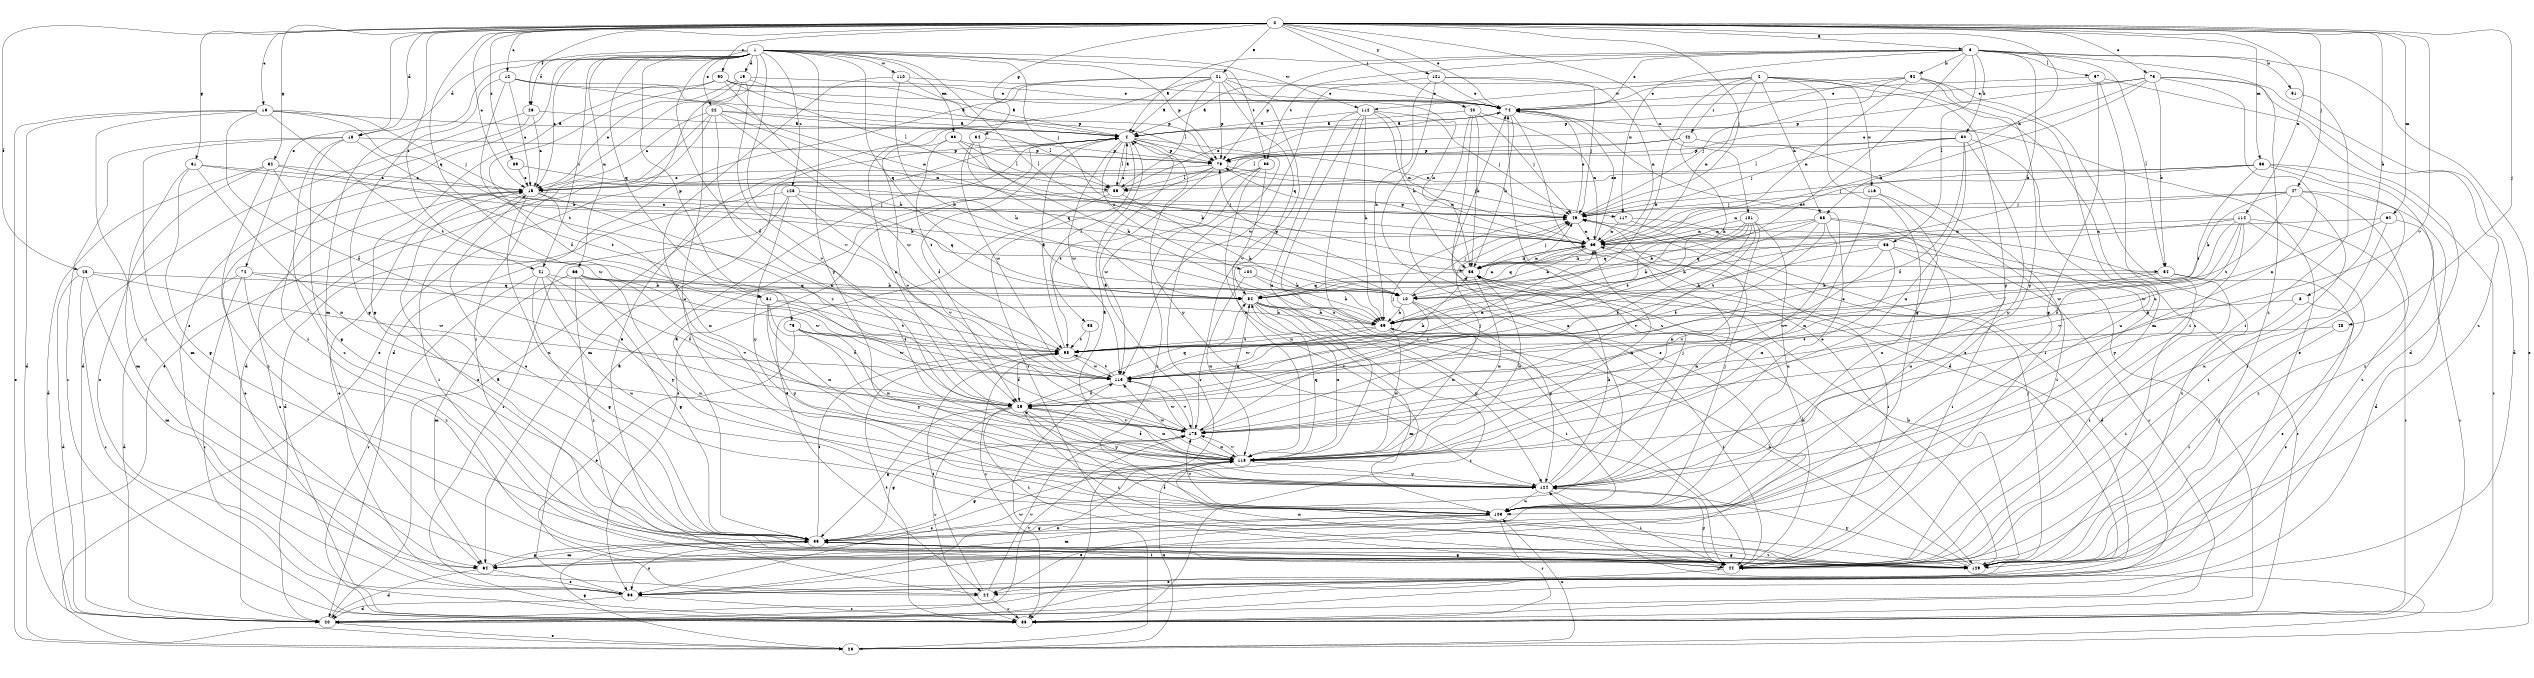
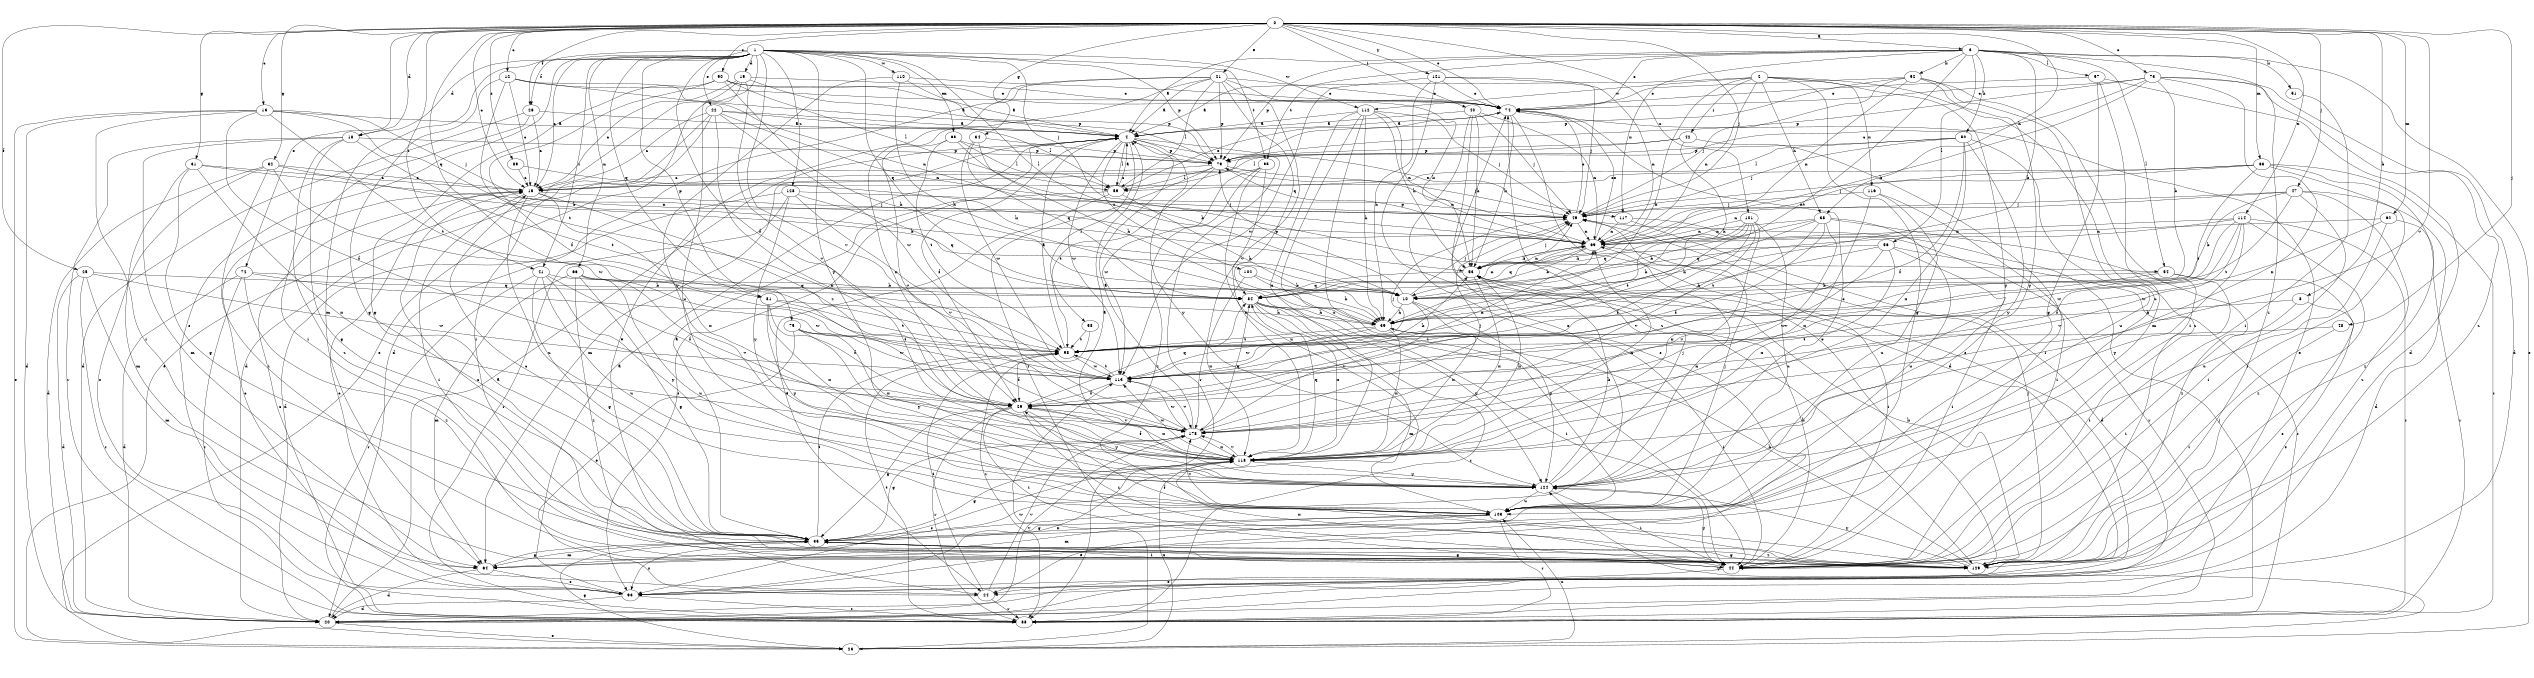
  strict digraph {
    0
    3
    8
    12
    13
    15
    18
    21
    25
    26
    31
    32
    34
    38
    40
    41
    47
    48
    49
    62
    63
    72
    73
    74
    81
    89
    90
    101
    n29 [label=178]
    114
    121
    23
    54
    79
    95
    4
    129
    10
    50
    51
    52
    56
    57
    98
    117
    93
    39
    44
    35
    69
    29
    20
    118
    103
    64
    88
    84
    59
    24
    53
    113
    124
    1
    19
    22
    66
    68
    75
    110
    112
    128
    2
    42
    116
    58
    102
    0 -> 3 [label=a]
    0 -> 8 [label=b]
    0 -> 12 [label=c]
    0 -> 13 [label=c]
    0 -> 15 [label=c]
    0 -> 18 [label=d]
    0 -> 21 [label=e]
    0 -> 25 [label=f]
    0 -> 26 [label=f]
    0 -> 31 [label=g]
    0 -> 32 [label=g]
    0 -> 34 [label=g]
    0 -> 38 [label=h]
    0 -> 40 [label=i]
    0 -> 41 [label=i]
    0 -> 47 [label=j]
    0 -> 48 [label=j]
    0 -> 49 [label=j]
    0 -> 62 [label=m]
    0 -> 63 [label=m]
    0 -> 72 [label=o]
    0 -> 73 [label=o]
    0 -> 74 [label=o]
    0 -> 81 [label=q]
    0 -> 89 [label=s]
    0 -> 90 [label=s]
    0 -> 101 [label=u]
    0 -> n29 [label=v]
    0 -> 114 [label=x]
    0 -> 121 [label=y]
    3 -> 74 [label=o]
    3 -> 23 [label=e]
    3 -> 54 [label=l]
    3 -> 79 [label=p]
    3 -> 95 [label=t]
    3 -> 4 [label=a]
    3 -> 129 [label=z]
    3 -> 10 [label=b]
    3 -> 50 [label=k]
    3 -> 51 [label=k]
    3 -> 52 [label=k]
    3 -> 56 [label=l]
    3 -> 57 [label=l]
    3 -> 98 [label=t]
    3 -> 117 [label=x]
    8 -> 93 [label=s]
    8 -> 39 [label=h]
    8 -> 44 [label=i]
    12 -> 15 [label=c]
    12 -> 74 [label=o]
    12 -> 79 [label=p]
    12 -> 98 [label=t]
    12 -> 35 [label=g]
    12 -> 69 [label=n]
    13 -> 49 [label=j]
    13 -> 23 [label=e]
    13 -> 4 [label=a]
    13 -> 10 [label=b]
    13 -> 98 [label=t]
    13 -> 44 [label=i]
    13 -> 29 [label=f]
    13 -> 20 [label=d]
    15 -> 49 [label=j]
    15 -> 44 [label=i]
    15 -> 29 [label=z]
    15 -> 118 [label=x]
    15 -> 103 [label=u]
    18 -> 79 [label=p]
    18 -> 129 [label=z]
    18 -> 98 [label=t]
    18 -> 35 [label=g]
    18 -> 64 [label=m]
    18 -> 88 [label=r]
    21 -> 74 [label=o]
    21 -> n29 [label=v]
    21 -> 79 [label=p]
    21 -> 4 [label=a]
    21 -> 20 [label=d]
    21 -> 118 [label=x]
    21 -> 84 [label=q]
    21 -> 59 [label=l]
    21 -> 24 [label=e]
    21 -> 53 [label=k]
    25 -> 20 [label=d]
    25 -> 64 [label=m]
    25 -> 88 [label=r]
    25 -> 84 [label=q]
    25 -> 113 [label=w]
    26 -> 15 [label=c]
    26 -> 4 [label=a]
    26 -> 44 [label=i]
    26 -> 20 [label=d]
    31 -> 15 [label=c]
    31 -> 35 [label=g]
    31 -> 69 [label=n]
    31 -> 118 [label=x]
    31 -> 64 [label=m]
    32 -> 15 [label=c]
    32 -> 10 [label=b]
    32 -> 93 [label=s]
    32 -> 44 [label=i]
    32 -> 20 [label=d]
    32 -> 113 [label=w]
    34 -> 79 [label=p]
    34 -> 39 [label=h]
    34 -> 84 [label=q]
    34 -> 113 [label=w]
    38 -> n29 [label=v]
    38 -> 129 [label=z]
    38 -> 10 [label=b]
    38 -> 98 [label=t]
    38 -> 39 [label=h]
    38 -> 69 [label=n]
    38 -> 29 [label=f]
    38 -> 103 [label=u]
    40 -> 49 [label=j]
    40 -> 4 [label=a]
    40 -> 93 [label=s]
    40 -> 69 [label=n]
    40 -> 20 [label=d]
    40 -> 53 [label=k]
    41 -> 35 [label=g]
    41 -> 29 [label=f]
    41 -> 103 [label=u]
    41 -> 88 [label=r]
    41 -> 84 [label=q]
    41 -> 124 [label=y]
    47 -> 49 [label=j]
    47 -> 129 [label=z]
    47 -> 10 [label=b]
    47 -> 98 [label=t]
    47 -> 44 [label=i]
    47 -> 69 [label=n]
    47 -> 20 [label=d]
    48 -> 98 [label=t]
    48 -> 44 [label=i]
    49 -> 74 [label=o]
    49 -> 69 [label=n]
    62 -> 69 [label=n]
    62 -> 103 [label=u]
    62 -> 88 [label=r]
    62 -> 113 [label=w]
    63 -> 15 [label=c]
    63 -> 49 [label=j]
    63 -> 129 [label=z]
    63 -> 98 [label=t]
    63 -> 44 [label=i]
    63 -> 69 [label=n]
    63 -> 88 [label=r]
    72 -> 129 [label=z]
    72 -> 10 [label=b]
    72 -> 20 [label=d]
    72 -> 88 [label=r]
    72 -> 113 [label=w]
    73 -> 15 [label=c]
    73 -> 74 [label=o]
    73 -> 79 [label=p]
    73 -> 129 [label=z]
-   73 -> 54 [label=b]
+   73 -> 10 [label=b]
    73 -> 20 [label=d]
    73 -> 118 [label=x]
    73 -> 53 [label=k]
    74 -> 4 [label=a]
    74 -> 93 [label=s]
    74 -> 24 [label=e]
    74 -> 53 [label=k]
    81 -> 98 [label=t]
    81 -> 39 [label=h]
    81 -> 29 [label=f]
    81 -> 118 [label=x]
    81 -> 124 [label=y]
    89 -> 15 [label=c]
    89 -> 53 [label=k]
    90 -> 74 [label=o]
    90 -> 79 [label=p]
    90 -> 39 [label=h]
    90 -> 35 [label=g]
    90 -> 29 [label=f]
    90 -> 59 [label=l]
    101 -> n29 [label=v]
    101 -> 98 [label=t]
    101 -> 39 [label=h]
    101 -> 69 [label=n]
    101 -> 29 [label=f]
    101 -> 118 [label=x]
    101 -> 103 [label=u]
    101 -> 84 [label=q]
    n29 -> 49 [label=j]
    n29 -> 4 [label=a]
    n29 -> 35 [label=g]
    n29 -> 118 [label=x]
    n29 -> 84 [label=q]
    n29 -> 113 [label=w]
    114 -> n29 [label=v]
    114 -> 129 [label=z]
    114 -> 69 [label=n]
    114 -> 29 [label=f]
    114 -> 88 [label=r]
    114 -> 84 [label=q]
    114 -> 113 [label=w]
    114 -> 124 [label=y]
    121 -> 49 [label=j]
    121 -> 74 [label=o]
    121 -> 129 [label=z]
    121 -> 39 [label=h]
    121 -> 69 [label=n]
    121 -> 113 [label=w]
    23 -> 35 [label=g]
    23 -> 118 [label=x]
    23 -> 103 [label=u]
    23 -> 113 [label=w]
    23 -> 124 [label=y]
    54 -> 10 [label=b]
    54 -> 93 [label=s]
    54 -> 44 [label=i]
    54 -> 113 [label=w]
    79 -> 15 [label=c]
    79 -> 49 [label=j]
    79 -> 98 [label=t]
    79 -> 44 [label=i]
    79 -> 69 [label=n]
    79 -> 59 [label=l]
    95 -> 15 [label=c]
    95 -> 129 [label=z]
    95 -> 118 [label=x]
    95 -> 103 [label=u]
    95 -> 113 [label=w]
    4 -> 79 [label=p]
    4 -> 117 [label=x]
    4 -> 29 [label=f]
    4 -> 64 [label=m]
    4 -> 88 [label=r]
    4 -> 59 [label=l]
    4 -> 113 [label=w]
    4 -> 124 [label=y]
    4 -> 58 [label=l]
    4 -> 102 [label=u]
    129 -> 15 [label=c]
    129 -> 49 [label=j]
    129 -> 74 [label=o]
    129 -> 39 [label=h]
    129 -> 35 [label=g]
    129 -> 29 [label=f]
    129 -> 53 [label=k]
    129 -> 124 [label=y]
    10 -> 49 [label=j]
    10 -> n29 [label=v]
    10 -> 79 [label=p]
    10 -> 39 [label=h]
    10 -> 118 [label=x]
    10 -> 124 [label=y]
    50 -> 49 [label=j]
    50 -> 79 [label=p]
    50 -> 29 [label=f]
    50 -> 118 [label=x]
    50 -> 103 [label=u]
    50 -> 59 [label=l]
    50 -> 124 [label=y]
    51 -> 44 [label=i]
    52 -> 49 [label=j]
    52 -> 74 [label=o]
    52 -> 79 [label=p]
    52 -> 44 [label=i]
    52 -> 69 [label=n]
    52 -> 103 [label=u]
    52 -> 124 [label=y]
    56 -> n29 [label=v]
    56 -> 39 [label=h]
    56 -> 44 [label=i]
    56 -> 118 [label=x]
    56 -> 88 [label=r]
    56 -> 53 [label=k]
    57 -> 74 [label=o]
    57 -> 35 [label=g]
    57 -> 20 [label=d]
    57 -> 64 [label=m]
    98 -> 4 [label=a]
    98 -> 29 [label=f]
    98 -> 113 [label=w]
    117 -> 69 [label=n]
    117 -> 20 [label=d]
    117 -> 88 [label=r]
    93 -> 15 [label=c]
    93 -> 4 [label=a]
    93 -> 20 [label=d]
    93 -> 118 [label=x]
    93 -> 88 [label=r]
    39 -> 98 [label=t]
    39 -> 44 [label=i]
    39 -> 118 [label=x]
    39 -> 113 [label=w]
    44 -> 35 [label=g]
    44 -> 118 [label=x]
    44 -> 24 [label=e]
    44 -> 53 [label=k]
    44 -> 124 [label=y]
    35 -> 15 [label=c]
    35 -> 74 [label=o]
    35 -> 4 [label=a]
    35 -> 129 [label=z]
    35 -> 98 [label=t]
    35 -> 93 [label=s]
    35 -> 44 [label=i]
    35 -> 64 [label=m]
    69 -> 74 [label=o]
    69 -> 79 [label=p]
    69 -> 10 [label=b]
    69 -> 44 [label=i]
    69 -> 84 [label=q]
    69 -> 53 [label=k]
    29 -> n29 [label=v]
    29 -> 129 [label=z]
    29 -> 44 [label=i]
    29 -> 35 [label=g]
    29 -> 118 [label=x]
    29 -> 88 [label=r]
    29 -> 84 [label=q]
    29 -> 124 [label=y]
    20 -> n29 [label=v]
    20 -> 23 [label=e]
    20 -> 4 [label=a]
    118 -> n29 [label=v]
    118 -> 93 [label=s]
    118 -> 35 [label=g]
    118 -> 69 [label=n]
    118 -> 29 [label=f]
    118 -> 84 [label=q]
    118 -> 53 [label=k]
    118 -> 113 [label=w]
    118 -> 124 [label=y]
    103 -> 49 [label=j]
    103 -> n29 [label=v]
    103 -> 35 [label=g]
    103 -> 64 [label=m]
    103 -> 88 [label=r]
    103 -> 24 [label=e]
    64 -> 93 [label=s]
    64 -> 35 [label=g]
    64 -> 20 [label=d]
    88 -> 15 [label=c]
    88 -> 49 [label=j]
    88 -> 98 [label=t]
    84 -> 39 [label=h]
    84 -> 44 [label=i]
    84 -> 69 [label=n]
    84 -> 118 [label=x]
    84 -> 64 [label=m]
    84 -> 88 [label=r]
    84 -> 124 [label=y]
    59 -> 74 [label=o]
    59 -> 4 [label=a]
    59 -> 93 [label=s]
    59 -> 39 [label=h]
    59 -> 24 [label=e]
    24 -> 15 [label=c]
    24 -> n29 [label=v]
    24 -> 98 [label=t]
    24 -> 88 [label=r]
    53 -> 49 [label=j]
    53 -> 69 [label=n]
    53 -> 118 [label=x]
    53 -> 84 [label=q]
    113 -> 49 [label=j]
    113 -> n29 [label=v]
    113 -> 98 [label=t]
    113 -> 69 [label=n]
    113 -> 29 [label=f]
    113 -> 53 [label=k]
    124 -> 49 [label=j]
    124 -> 74 [label=o]
    124 -> 4 [label=a]
    124 -> 44 [label=i]
    124 -> 69 [label=n]
    124 -> 103 [label=u]
    124 -> 53 [label=k]
    1 -> 15 [label=c]
    1 -> 18 [label=d]
    1 -> 26 [label=f]
    1 -> 41 [label=i]
    1 -> 49 [label=j]
    1 -> 81 [label=q]
    1 -> n29 [label=v]
    1 -> 23 [label=e]
    1 -> 54 [label=l]
    1 -> 79 [label=p]
    1 -> 95 [label=t]
    1 -> 93 [label=s]
    1 -> 29 [label=f]
    1 -> 64 [label=m]
    1 -> 84 [label=q]
    1 -> 124 [label=y]
    1 -> 19 [label=d]
    1 -> 22 [label=e]
    1 -> 66 [label=n]
    1 -> 68 [label=n]
    1 -> 75 [label=p]
    1 -> 110 [label=w]
    1 -> 112 [label=w]
    1 -> 128 [label=z]
    19 -> 15 [label=c]
    19 -> 74 [label=o]
    19 -> n29 [label=v]
    19 -> 23 [label=e]
    19 -> 4 [label=a]
    19 -> 103 [label=u]
    22 -> 15 [label=c]
    22 -> 4 [label=a]
    22 -> 44 [label=i]
    22 -> 69 [label=n]
    22 -> 20 [label=d]
    22 -> 118 [label=x]
    22 -> 59 [label=l]
    22 -> 113 [label=w]
    66 -> n29 [label=v]
    66 -> 129 [label=z]
    66 -> 10 [label=b]
    66 -> 35 [label=g]
    66 -> 103 [label=u]
    66 -> 64 [label=m]
    68 -> n29 [label=v]
    68 -> 79 [label=p]
    68 -> 10 [label=b]
    68 -> 98 [label=t]
    68 -> 59 [label=l]
    75 -> 98 [label=t]
    75 -> 118 [label=x]
    75 -> 24 [label=e]
    75 -> 113 [label=w]
    75 -> 124 [label=y]
    110 -> 74 [label=o]
    110 -> 4 [label=a]
    110 -> 39 [label=h]
    110 -> 124 [label=y]
    112 -> 49 [label=j]
    112 -> 4 [label=a]
    112 -> 39 [label=h]
    112 -> 44 [label=i]
    112 -> 69 [label=n]
    112 -> 118 [label=x]
    112 -> 103 [label=u]
    112 -> 53 [label=k]
    128 -> 49 [label=j]
    128 -> n29 [label=v]
    128 -> 20 [label=d]
    128 -> 88 [label=r]
    128 -> 84 [label=q]
    128 -> 124 [label=y]
    2 -> 38 [label=h]
    2 -> 4 [label=a]
    2 -> 129 [label=z]
    2 -> 39 [label=h]
    2 -> 35 [label=g]
    2 -> 69 [label=n]
    2 -> 124 [label=y]
    2 -> 112 [label=w]
    2 -> 42 [label=i]
    2 -> 116 [label=x]
    42 -> 79 [label=p]
    42 -> 39 [label=h]
    42 -> 44 [label=i]
    42 -> 59 [label=l]
    116 -> 49 [label=j]
    116 -> 44 [label=i]
    116 -> 118 [label=x]
    116 -> 103 [label=u]
    58 -> 98 [label=t]
    58 -> 88 [label=r]
    102 -> 10 [label=b]
    102 -> 39 [label=h]
    102 -> 118 [label=x]
  }
